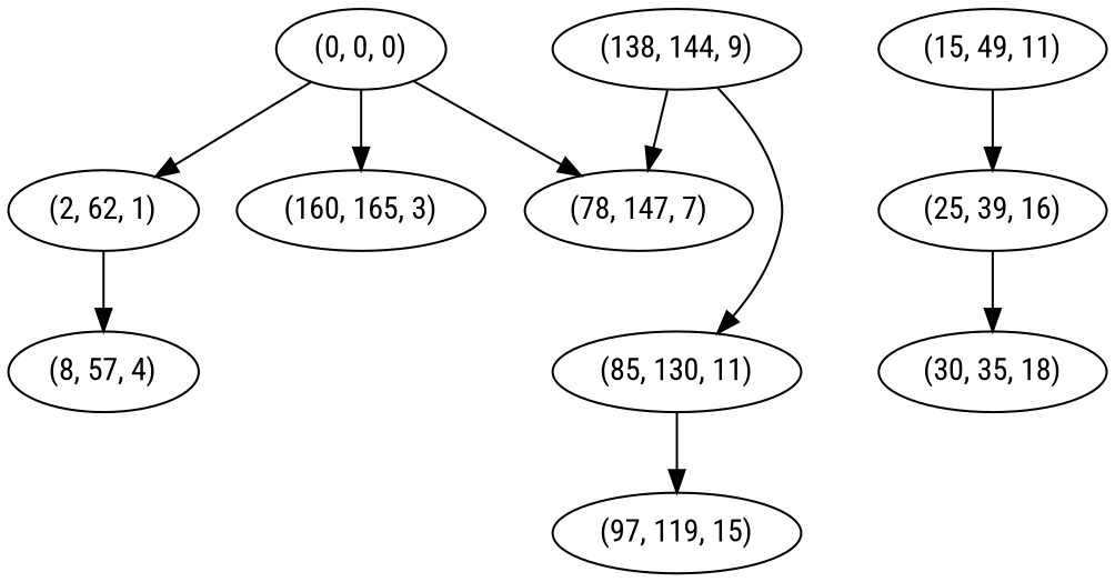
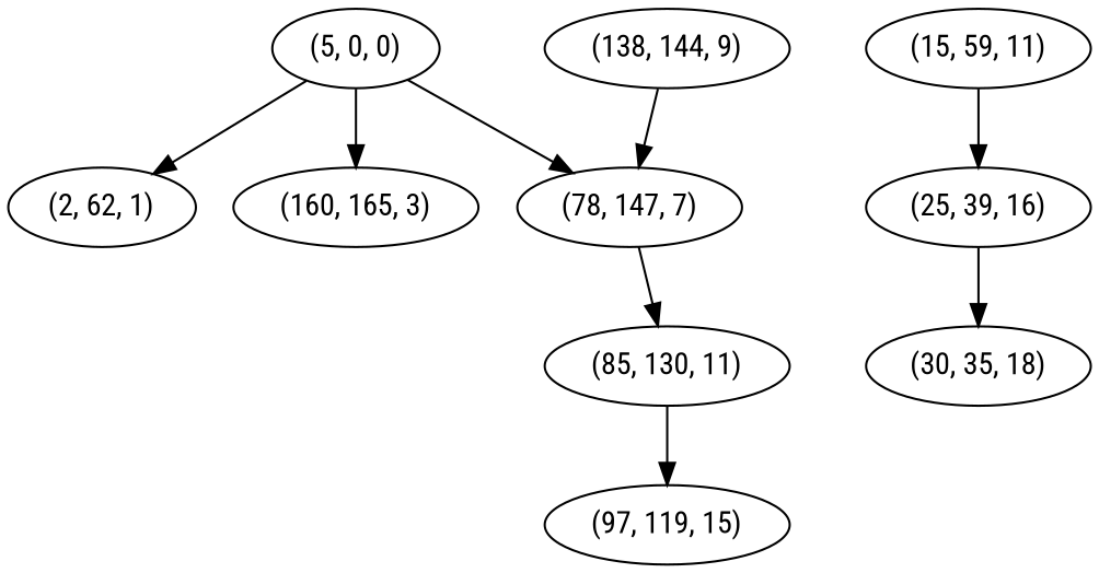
  digraph {
    fontname="Roboto Condensed"
    node [fontname="Roboto Condensed"]
    edge [fontname="Roboto Condensed"]
-   "(0, 0, 0)"
+   "(0, 0, 0)" [label="(5, 0, 0)"]
    "(2, 62, 1)"
    "(78, 147, 7)"
    "(160, 165, 3)"
-   "(8, 57, 4)"
    "(85, 130, 11)"
-   "(15, 49, 11)"
+   "(15, 49, 11)" [label="(15, 59, 11)"]
    "(25, 39, 16)"
    "(30, 35, 18)"
    "(97, 119, 15)"
    "(138, 144, 9)"
    "(0, 0, 0)" -> "(2, 62, 1)"
    "(0, 0, 0)" -> "(78, 147, 7)"
    "(0, 0, 0)" -> "(160, 165, 3)"
-   "(2, 62, 1)" -> "(8, 57, 4)"
-   "(138, 144, 9)" -> "(85, 130, 11)"
+   "(78, 147, 7)" -> "(85, 130, 11)"
    "(85, 130, 11)" -> "(97, 119, 15)"
    "(15, 49, 11)" -> "(25, 39, 16)"
    "(25, 39, 16)" -> "(30, 35, 18)"
    "(138, 144, 9)" -> "(78, 147, 7)"
  }
